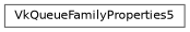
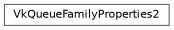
  digraph {
    rankdir=TB
-   n1 [color=grey40 fillcolor=white fontname=Helvetica fontsize=10 height=0.2 label=VkQueueFamilyProperties5 shape=box style=filled width=0.4]
+   n1 [color=grey40 fillcolor=white fontname=Helvetica fontsize=10 height=0.2 label=VkQueueFamilyProperties2 shape=box style=filled width=0.4]
  }
